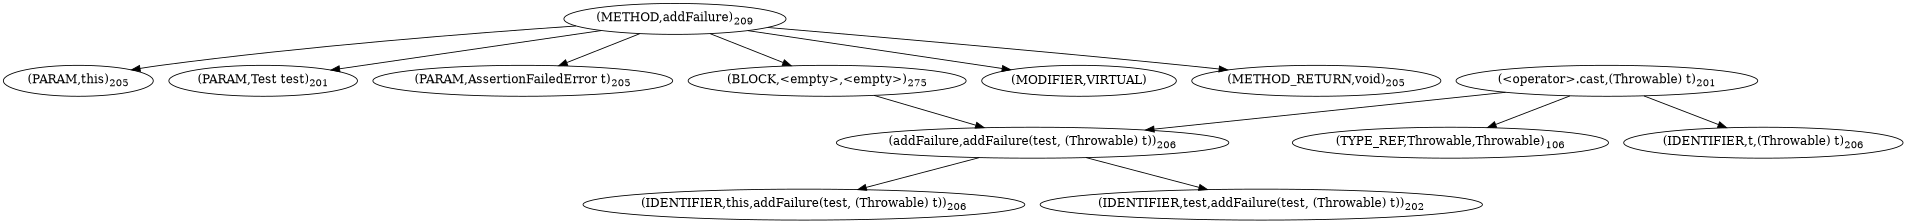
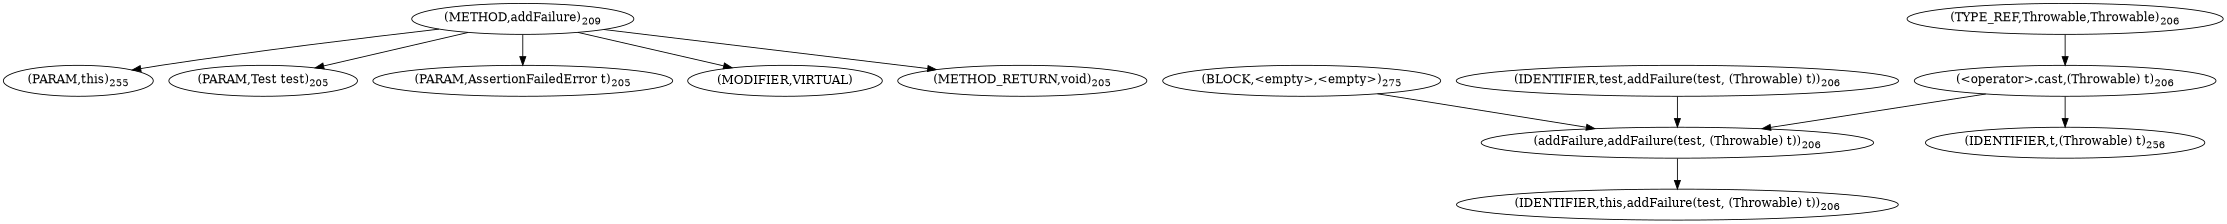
  digraph {
    n1 [label=<(METHOD,addFailure)<SUB>209</SUB>>]
-   n2 [label=<(PARAM,this)<SUB>205</SUB>>]
-   n3 [label=<(PARAM,Test test)<SUB>201</SUB>>]
+   n2 [label=<(PARAM,this)<SUB>255</SUB>>]
+   n3 [label=<(PARAM,Test test)<SUB>205</SUB>>]
    n4 [label=<(PARAM,AssertionFailedError t)<SUB>205</SUB>>]
    n5 [label=<(BLOCK,&lt;empty&gt;,&lt;empty&gt;)<SUB>275</SUB>>]
    n6 [label=<(MODIFIER,VIRTUAL)>]
    n7 [label=<(METHOD_RETURN,void)<SUB>205</SUB>>]
    n8 [label=<(addFailure,addFailure(test, (Throwable) t))<SUB>206</SUB>>]
    n9 [label=<(IDENTIFIER,this,addFailure(test, (Throwable) t))<SUB>206</SUB>>]
-   n10 [label=<(IDENTIFIER,test,addFailure(test, (Throwable) t))<SUB>202</SUB>>]
-   n11 [label=<(&lt;operator&gt;.cast,(Throwable) t)<SUB>201</SUB>>]
-   n12 [label=<(TYPE_REF,Throwable,Throwable)<SUB>106</SUB>>]
-   n13 [label=<(IDENTIFIER,t,(Throwable) t)<SUB>206</SUB>>]
+   n10 [label=<(IDENTIFIER,test,addFailure(test, (Throwable) t))<SUB>206</SUB>>]
+   n11 [label=<(&lt;operator&gt;.cast,(Throwable) t)<SUB>206</SUB>>]
+   n12 [label=<(TYPE_REF,Throwable,Throwable)<SUB>206</SUB>>]
+   n13 [label=<(IDENTIFIER,t,(Throwable) t)<SUB>256</SUB>>]
    n1 -> n2
    n1 -> n3
    n1 -> n4
-   n1 -> n5
    n1 -> n6
    n1 -> n7
    n5 -> n8
    n8 -> n9
-   n8 -> n10
+   n10 -> n8
    n11 -> n8
-   n11 -> n12
+   n12 -> n11
    n11 -> n13
  }
